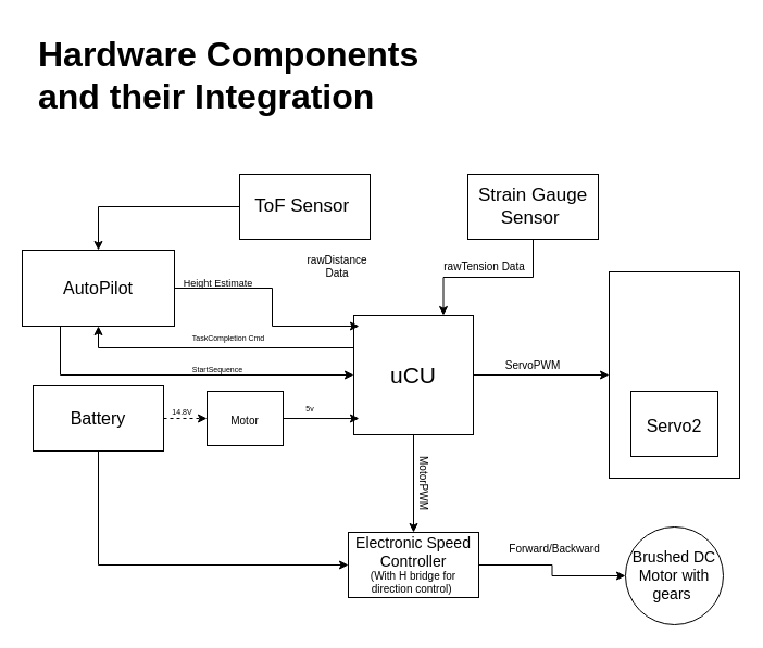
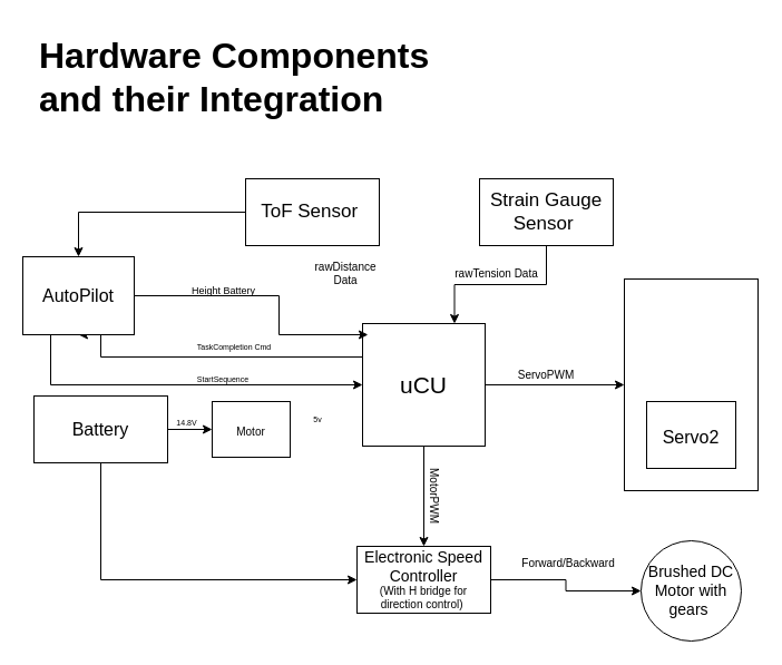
  <mxCell id="0" />
  <mxCell id="1" parent="0" />
  <mxCell id="2" style="edgeStyle=orthogonalEdgeStyle;rounded=0;orthogonalLoop=1;jettySize=auto;html=1;fontSize=16;" edge="1" parent="1" source="5"><mxGeometry relative="1" as="geometry"><mxPoint x="560" y="345" as="targetPoint" /></mxGeometry></mxCell>
  <mxCell id="3" style="edgeStyle=orthogonalEdgeStyle;rounded=0;orthogonalLoop=1;jettySize=auto;html=1;exitX=0.5;exitY=1;exitDx=0;exitDy=0;entryX=0.5;entryY=0;entryDx=0;entryDy=0;fontSize=14;" edge="1" parent="1" source="5" target="22"><mxGeometry relative="1" as="geometry" /></mxCell>
  <mxCell id="4" style="edgeStyle=orthogonalEdgeStyle;rounded=0;orthogonalLoop=1;jettySize=auto;html=1;exitX=0;exitY=0.25;exitDx=0;exitDy=0;entryX=0.5;entryY=1;entryDx=0;entryDy=0;fontSize=10;" edge="1" parent="1" source="5" target="15"><mxGeometry relative="1" as="geometry"><Array as="points"><mxPoint x="325" y="320" /><mxPoint x="90" y="320" /></Array></mxGeometry></mxCell>
  <mxCell id="5" value="&lt;font style=&quot;font-size: 21px&quot;&gt;uCU&lt;/font&gt;" style="whiteSpace=wrap;html=1;aspect=fixed;" vertex="1" parent="1"><mxGeometry x="325" y="290" width="110" height="110" as="geometry" /></mxCell>
  <mxCell id="6" value="" style="edgeStyle=orthogonalEdgeStyle;rounded=0;orthogonalLoop=1;jettySize=auto;html=1;fontSize=21;" edge="1" parent="1" source="7" target="15"><mxGeometry relative="1" as="geometry"><mxPoint x="280" y="300" as="targetPoint" /></mxGeometry></mxCell>
  <mxCell id="7" value="&lt;font style=&quot;font-size: 17px&quot;&gt;ToF Sensor&amp;nbsp;&lt;/font&gt;" style="rounded=0;whiteSpace=wrap;html=1;" vertex="1" parent="1"><mxGeometry x="220" y="160" width="120" height="60" as="geometry" /></mxCell>
  <mxCell id="8" style="edgeStyle=orthogonalEdgeStyle;rounded=0;orthogonalLoop=1;jettySize=auto;html=1;entryX=0.75;entryY=0;entryDx=0;entryDy=0;fontSize=21;" edge="1" parent="1" source="9" target="5"><mxGeometry relative="1" as="geometry" /></mxCell>
  <mxCell id="9" value="&lt;font style=&quot;font-size: 17px&quot;&gt;Strain Gauge Sensor&amp;nbsp;&lt;/font&gt;" style="rounded=0;whiteSpace=wrap;html=1;" vertex="1" parent="1"><mxGeometry x="430" y="160" width="120" height="60" as="geometry" /></mxCell>
  <mxCell id="10" value="" style="rounded=0;whiteSpace=wrap;html=1;fontSize=21;" vertex="1" parent="1"><mxGeometry x="560" y="250" width="120" height="190" as="geometry" /></mxCell>
  <mxCell id="11" value="&lt;span style=&quot;font-size: 16px&quot;&gt;Servo2&lt;/span&gt;" style="rounded=0;whiteSpace=wrap;html=1;fontSize=21;" vertex="1" parent="1"><mxGeometry x="580" y="360" width="80" height="60" as="geometry" /></mxCell>
  <mxCell id="12" value="&lt;h1&gt;&lt;span&gt;Hardware Components and their Integration&lt;/span&gt;&lt;br&gt;&lt;/h1&gt;" style="text;html=1;strokeColor=none;fillColor=none;spacing=5;spacingTop=-20;whiteSpace=wrap;overflow=hidden;rounded=0;fontSize=16;" vertex="1" parent="1"><mxGeometry x="30" y="20" width="360" height="120" as="geometry" /></mxCell>
  <mxCell id="13" style="edgeStyle=orthogonalEdgeStyle;rounded=0;orthogonalLoop=1;jettySize=auto;html=1;fontSize=14;entryX=0.045;entryY=0.091;entryDx=0;entryDy=0;entryPerimeter=0;" edge="1" parent="1" source="15" target="5"><mxGeometry relative="1" as="geometry"><mxPoint x="300" y="300" as="targetPoint" /><Array as="points"><mxPoint x="250" y="265" /><mxPoint x="250" y="300" /></Array></mxGeometry></mxCell>
  <mxCell id="14" style="edgeStyle=orthogonalEdgeStyle;rounded=0;orthogonalLoop=1;jettySize=auto;html=1;exitX=0.25;exitY=1;exitDx=0;exitDy=0;fontSize=7;" edge="1" parent="1" source="15" target="5"><mxGeometry relative="1" as="geometry" /></mxCell>
- <mxCell id="15" value="AutoPilot" style="rounded=0;whiteSpace=wrap;html=1;fontSize=16;" vertex="1" parent="1"><mxGeometry x="20" y="230" width="140" height="70" as="geometry" /></mxCell>
- <mxCell id="16" style="edgeStyle=orthogonalEdgeStyle;rounded=0;orthogonalLoop=1;jettySize=auto;html=1;exitX=1;exitY=0.5;exitDx=0;exitDy=0;entryX=0;entryY=0.5;entryDx=0;entryDy=0;fontSize=10;dashed=1;" edge="1" parent="1" source="18" target="20"><mxGeometry relative="1" as="geometry" /></mxCell>
+ <mxCell id="15" value="AutoPilot" style="rounded=0;whiteSpace=wrap;html=1;fontSize=16;" vertex="1" parent="1"><mxGeometry x="20" y="230" width="100" height="70" as="geometry" /></mxCell>
+ <mxCell id="16" style="edgeStyle=orthogonalEdgeStyle;rounded=0;orthogonalLoop=1;jettySize=auto;html=1;exitX=1;exitY=0.5;exitDx=0;exitDy=0;entryX=0;entryY=0.5;entryDx=0;entryDy=0;fontSize=10;" edge="1" parent="1" source="18" target="20"><mxGeometry relative="1" as="geometry" /></mxCell>
  <mxCell id="17" style="edgeStyle=orthogonalEdgeStyle;rounded=0;orthogonalLoop=1;jettySize=auto;html=1;exitX=0.5;exitY=1;exitDx=0;exitDy=0;entryX=0;entryY=0.5;entryDx=0;entryDy=0;fontSize=14;" edge="1" parent="1" source="18" target="22"><mxGeometry relative="1" as="geometry" /></mxCell>
  <mxCell id="18" value="Battery" style="rounded=0;whiteSpace=wrap;html=1;fontSize=16;" vertex="1" parent="1"><mxGeometry x="30" y="355" width="120" height="60" as="geometry" /></mxCell>
- <mxCell id="19" style="edgeStyle=orthogonalEdgeStyle;rounded=0;orthogonalLoop=1;jettySize=auto;html=1;exitX=1;exitY=0.5;exitDx=0;exitDy=0;entryX=0.045;entryY=0.864;entryDx=0;entryDy=0;entryPerimeter=0;fontSize=10;" edge="1" parent="1" source="20" target="5"><mxGeometry relative="1" as="geometry" /></mxCell>
  <mxCell id="20" value="&lt;font style=&quot;font-size: 10px&quot;&gt;Motor&lt;/font&gt;" style="rounded=0;whiteSpace=wrap;html=1;fontSize=16;" vertex="1" parent="1"><mxGeometry x="190" y="360" width="70" height="50" as="geometry" /></mxCell>
  <mxCell id="21" style="edgeStyle=orthogonalEdgeStyle;rounded=0;orthogonalLoop=1;jettySize=auto;html=1;exitX=1;exitY=0.5;exitDx=0;exitDy=0;entryX=0;entryY=0.5;entryDx=0;entryDy=0;fontSize=14;" edge="1" parent="1" source="22" target="23"><mxGeometry relative="1" as="geometry" /></mxCell>
  <mxCell id="22" value="&lt;font style=&quot;font-size: 14px&quot;&gt;Electronic Speed Controller&lt;br&gt;&lt;/font&gt;(With H bridge for direction control)&amp;nbsp;" style="rounded=0;whiteSpace=wrap;html=1;fontSize=10;" vertex="1" parent="1"><mxGeometry x="320" y="490" width="120" height="60" as="geometry" /></mxCell>
  <mxCell id="23" value="Brushed DC Motor with gears&amp;nbsp;" style="ellipse;whiteSpace=wrap;html=1;aspect=fixed;fontSize=14;" vertex="1" parent="1"><mxGeometry x="575" y="485" width="90" height="90" as="geometry" /></mxCell>
  <mxCell id="24" value="&lt;font style=&quot;font-size: 10px&quot;&gt;ServoPWM&lt;/font&gt;" style="text;html=1;strokeColor=none;fillColor=none;align=center;verticalAlign=middle;whiteSpace=wrap;rounded=0;fontSize=14;" vertex="1" parent="1"><mxGeometry x="460" y="320" width="60" height="30" as="geometry" /></mxCell>
  <mxCell id="25" value="MotorPWM" style="text;html=1;strokeColor=none;fillColor=none;align=center;verticalAlign=middle;whiteSpace=wrap;rounded=0;fontSize=10;rotation=90;" vertex="1" parent="1"><mxGeometry x="360" y="430" width="60" height="30" as="geometry" /></mxCell>
  <mxCell id="26" value="Forward/Backward" style="text;html=1;strokeColor=none;fillColor=none;align=center;verticalAlign=middle;whiteSpace=wrap;rounded=0;fontSize=10;" vertex="1" parent="1"><mxGeometry x="480" y="490" width="60" height="30" as="geometry" /></mxCell>
  <mxCell id="27" value="rawDistance Data" style="text;html=1;strokeColor=none;fillColor=none;align=center;verticalAlign=middle;whiteSpace=wrap;rounded=0;fontSize=10;" vertex="1" parent="1"><mxGeometry x="280" y="230" width="60" height="30" as="geometry" /></mxCell>
  <mxCell id="28" value="rawTension Data" style="text;html=1;align=center;verticalAlign=middle;resizable=0;points=[];autosize=1;strokeColor=none;fillColor=none;fontSize=10;" vertex="1" parent="1"><mxGeometry x="400" y="235" width="90" height="20" as="geometry" /></mxCell>
- <mxCell id="29" value="&lt;font style=&quot;font-size: 9px&quot;&gt;Height Estimate&lt;/font&gt;" style="text;html=1;align=center;verticalAlign=middle;resizable=0;points=[];autosize=1;strokeColor=none;fillColor=none;fontSize=10;" vertex="1" parent="1"><mxGeometry x="160" y="250" width="80" height="20" as="geometry" /></mxCell>
+ <mxCell id="29" value="&lt;font style=&quot;font-size: 9px&quot;&gt;Height Battery&lt;/font&gt;" style="text;html=1;align=center;verticalAlign=middle;resizable=0;points=[];autosize=1;strokeColor=none;fillColor=none;fontSize=10;" vertex="1" parent="1"><mxGeometry x="160" y="250" width="80" height="20" as="geometry" /></mxCell>
  <mxCell id="30" value="&lt;font style=&quot;font-size: 7px&quot;&gt;TaskCompletion Cmd&lt;/font&gt;" style="text;html=1;strokeColor=none;fillColor=none;align=center;verticalAlign=middle;whiteSpace=wrap;rounded=0;fontSize=10;" vertex="1" parent="1"><mxGeometry x="170" y="300" width="80" height="20" as="geometry" /></mxCell>
  <mxCell id="31" value="&lt;font style=&quot;font-size: 7px&quot;&gt;5v&lt;/font&gt;" style="text;html=1;strokeColor=none;fillColor=none;align=center;verticalAlign=middle;whiteSpace=wrap;rounded=0;fontSize=10;" vertex="1" parent="1"><mxGeometry x="270" y="370" width="30" height="10" as="geometry" /></mxCell>
  <mxCell id="32" value="14.8V" style="text;html=1;strokeColor=none;fillColor=none;align=center;verticalAlign=middle;whiteSpace=wrap;rounded=0;fontSize=7;" vertex="1" parent="1"><mxGeometry x="145" y="375" width="45" height="10" as="geometry" /></mxCell>
  <mxCell id="33" value="&lt;font style=&quot;font-size: 7px&quot;&gt;StartSequence&lt;/font&gt;" style="text;html=1;strokeColor=none;fillColor=none;align=center;verticalAlign=middle;whiteSpace=wrap;rounded=0;fontSize=9;" vertex="1" parent="1"><mxGeometry x="175" y="330" width="50" height="20" as="geometry" /></mxCell>
